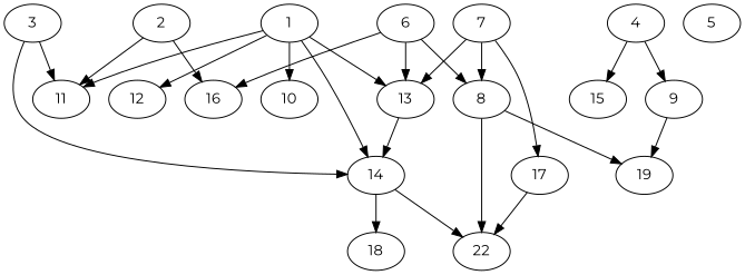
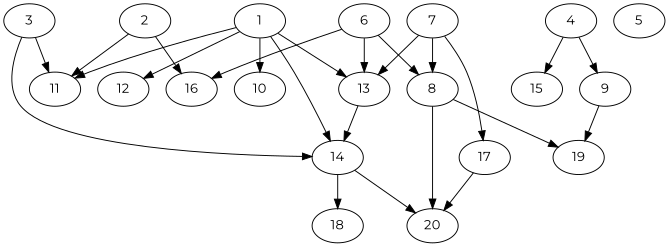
  digraph {
    fontname=Montserrat
    node [alpha=0.13 fontname=Montserrat]
    edge [fontname=Montserrat]
    1 [alpha=0.19 expect_size=50091008]
    10 [alpha=0.08 expect_size=29291520]
    11 [alpha=0.10 expect_size=17309696]
    12 [alpha=0.08 expect_size=14096384]
    13 [alpha=0.14 expect_size=35942400]
    14 [expect_size=48130048]
-   20 [alpha=0.03 expect_size=17986560 label=22]
+   20 [alpha=0.03 expect_size=17986560]
    18 [alpha=0.18 expect_size=23281664]
    2 [alpha=0.09 expect_size=6736896]
    16 [alpha=0.04 expect_size=36850688]
    8 [alpha=0.05 expect_size=20350976]
    19 [alpha=0.16 expect_size=35560448]
    3 [alpha=0.05 expect_size=11863040]
    4 [expect_size=39160832]
    9 [expect_size=43788288]
    15 [alpha=0.01 expect_size=32498688]
    5 [alpha=0.02 expect_size=5867520]
    6 [alpha=0.11 expect_size=43471872]
    7 [alpha=0.04 expect_size=51552256]
    17 [alpha=0.04 expect_size=14878720]
    1 -> 10
    1 -> 11
    1 -> 12
    1 -> 13
    1 -> 14
    13 -> 14
    14 -> 20
    14 -> 18
    2 -> 11
    2 -> 16
    8 -> 20
    8 -> 19
    3 -> 11
    3 -> 14
    4 -> 9
    4 -> 15
    9 -> 19
    6 -> 13
    6 -> 16
    6 -> 8
    7 -> 13
    7 -> 8
    7 -> 17
    17 -> 20
  }
